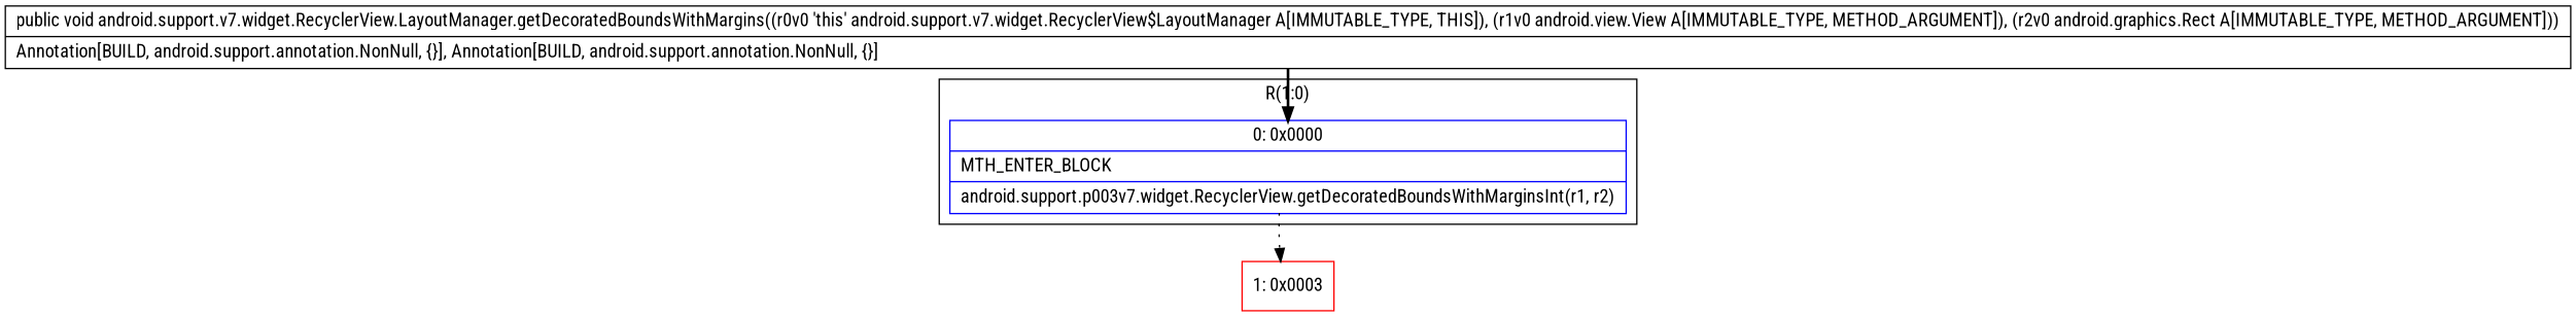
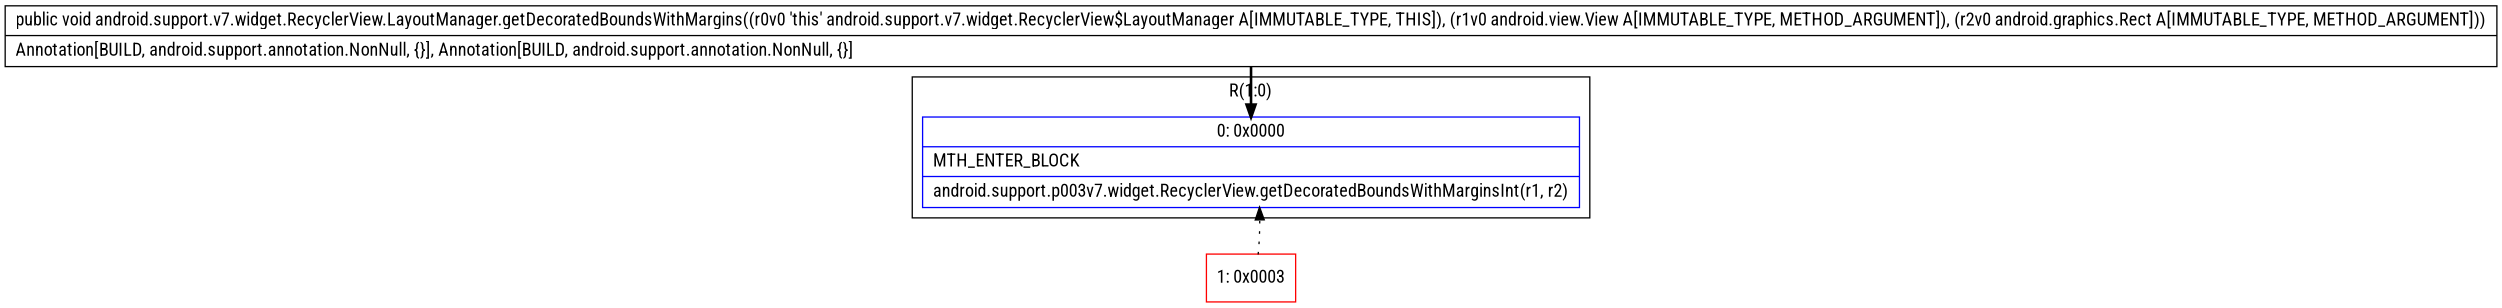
  digraph {
    fontname="Roboto Condensed"
    node [shape=record fontname="Roboto Condensed"]
    edge [arrowhead=normal fontname="Roboto Condensed"]
    n1 [color=blue label="{0\:\ 0x0000|MTH_ENTER_BLOCK\l|android.support.p003v7.widget.RecyclerView.getDecoratedBoundsWithMarginsInt(r1, r2)\l}"]
    n2 [color=red label="{1\:\ 0x0003}"]
    n3 [label="{public void android.support.v7.widget.RecyclerView.LayoutManager.getDecoratedBoundsWithMargins((r0v0 'this' android.support.v7.widget.RecyclerView$LayoutManager A[IMMUTABLE_TYPE, THIS]), (r1v0 android.view.View A[IMMUTABLE_TYPE, METHOD_ARGUMENT]), (r2v0 android.graphics.Rect A[IMMUTABLE_TYPE, METHOD_ARGUMENT]))  | Annotation[BUILD, android.support.annotation.NonNull, \{\}], Annotation[BUILD, android.support.annotation.NonNull, \{\}]\l}"]
    subgraph cluster_1 {
      label="R(1:0)"
      n1
    }
-   n1 -> n2 [style=dotted]
+   n2 -> n1 [style=dotted]
    n3 -> n1 [style=bold]
  }
